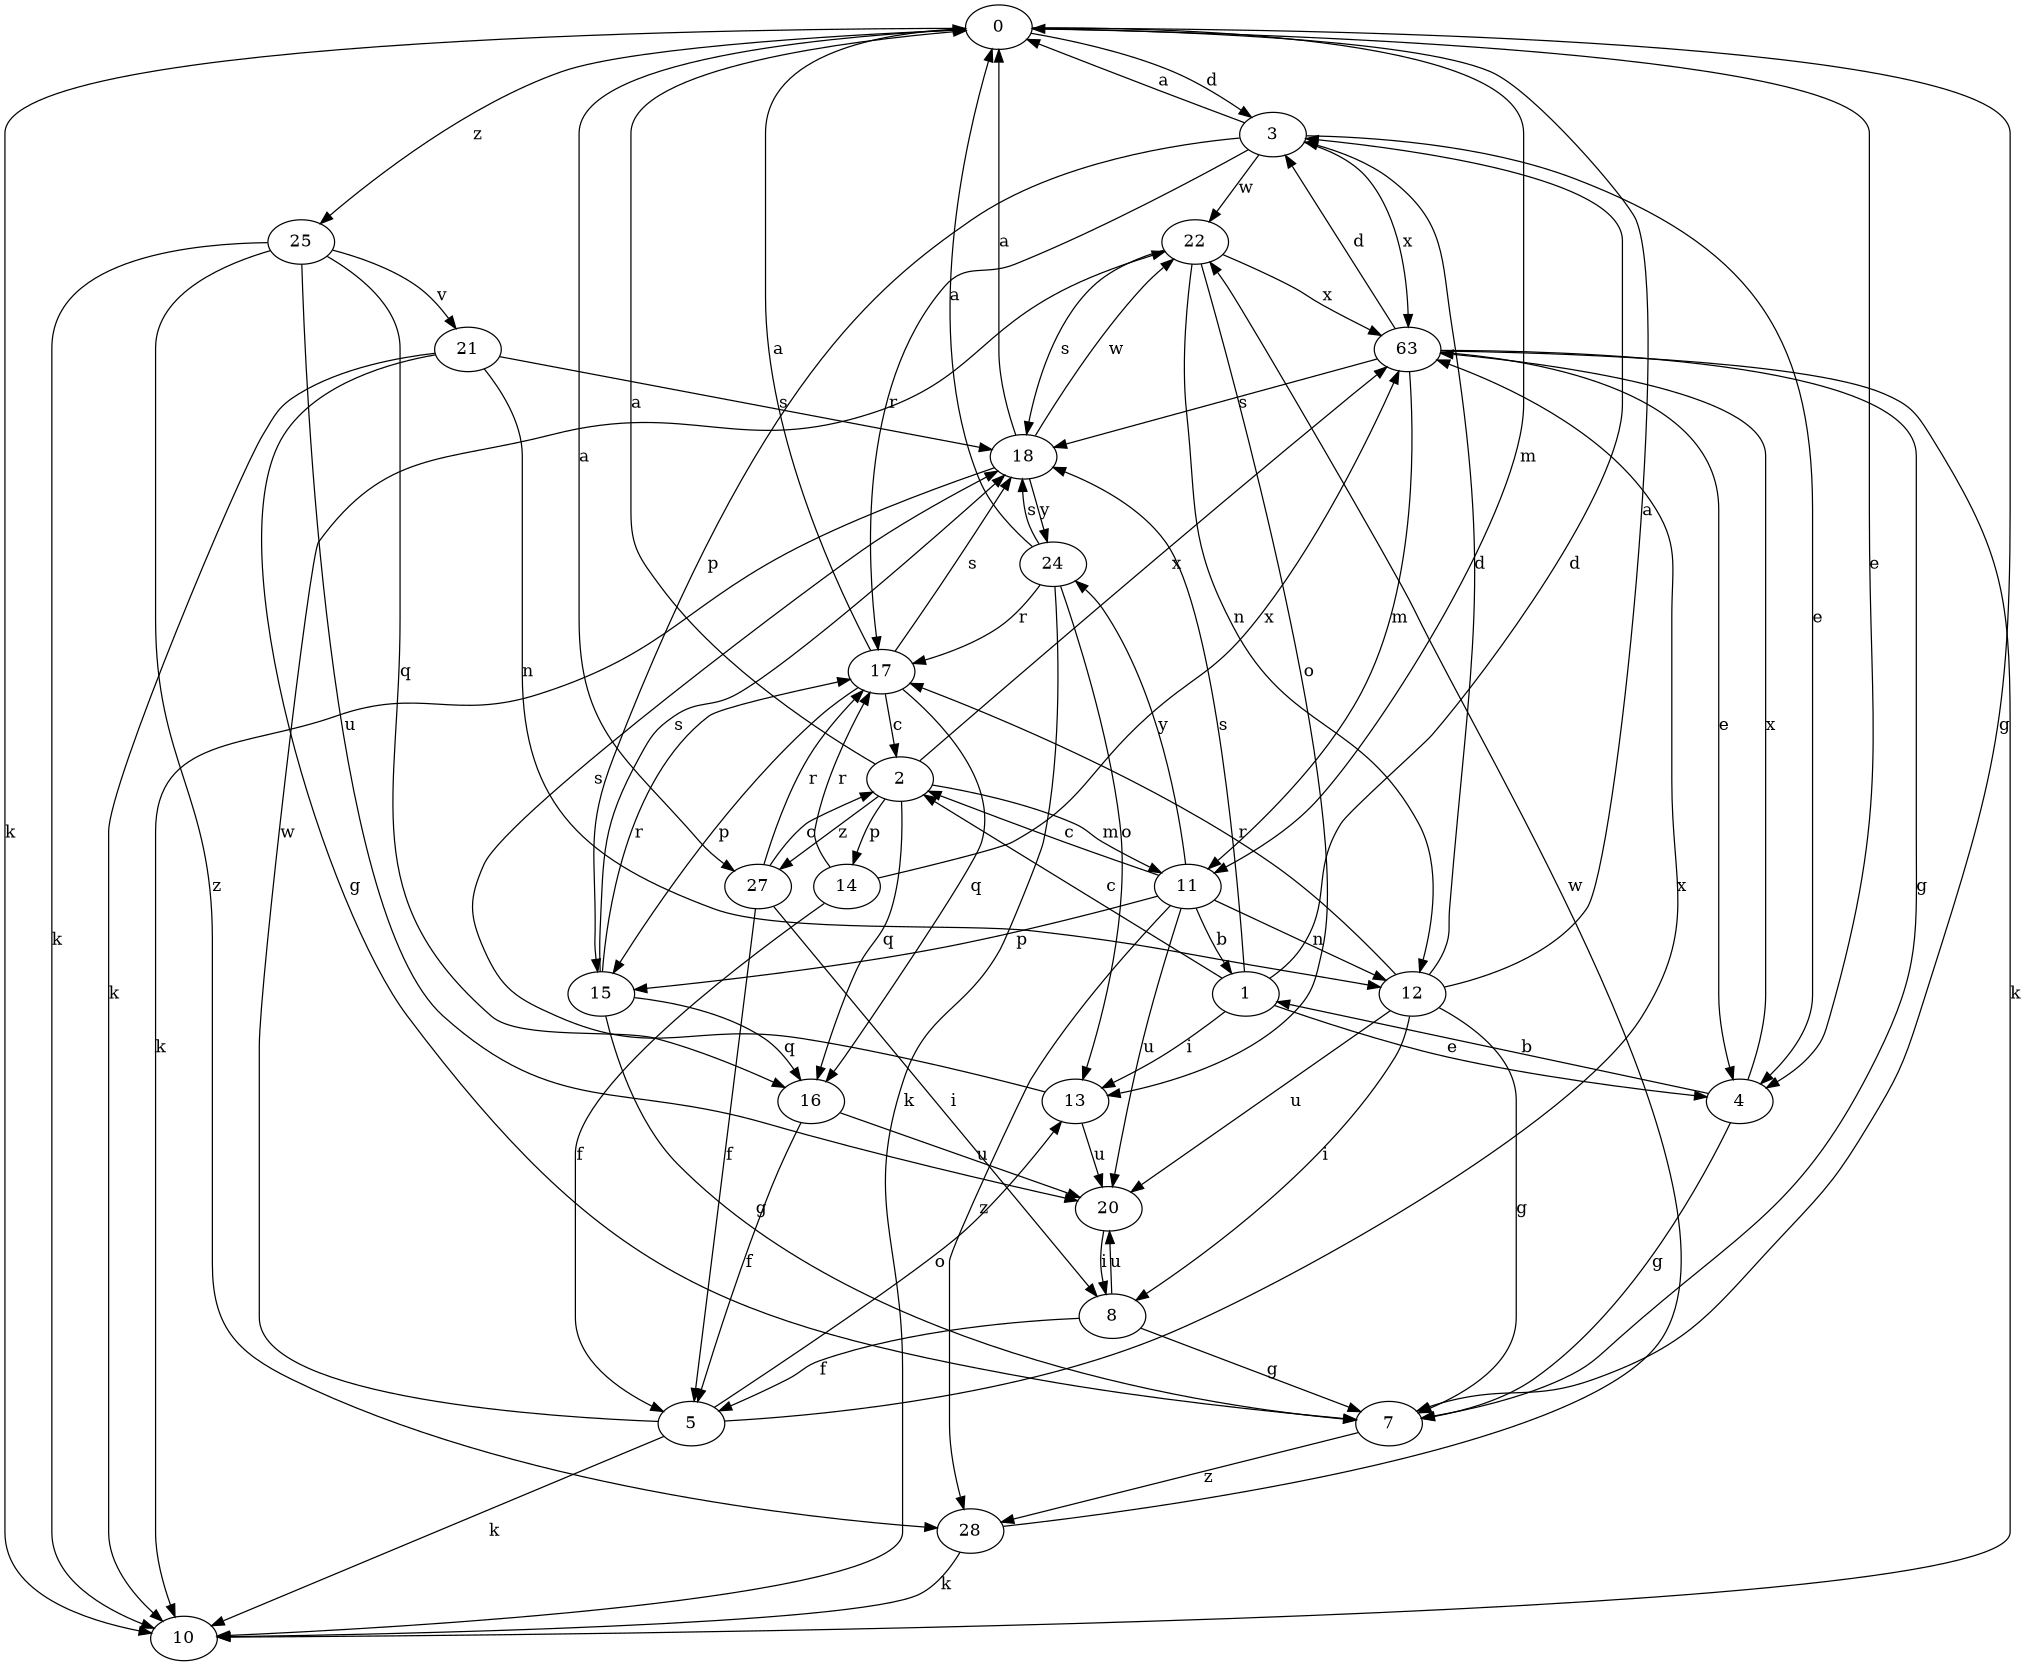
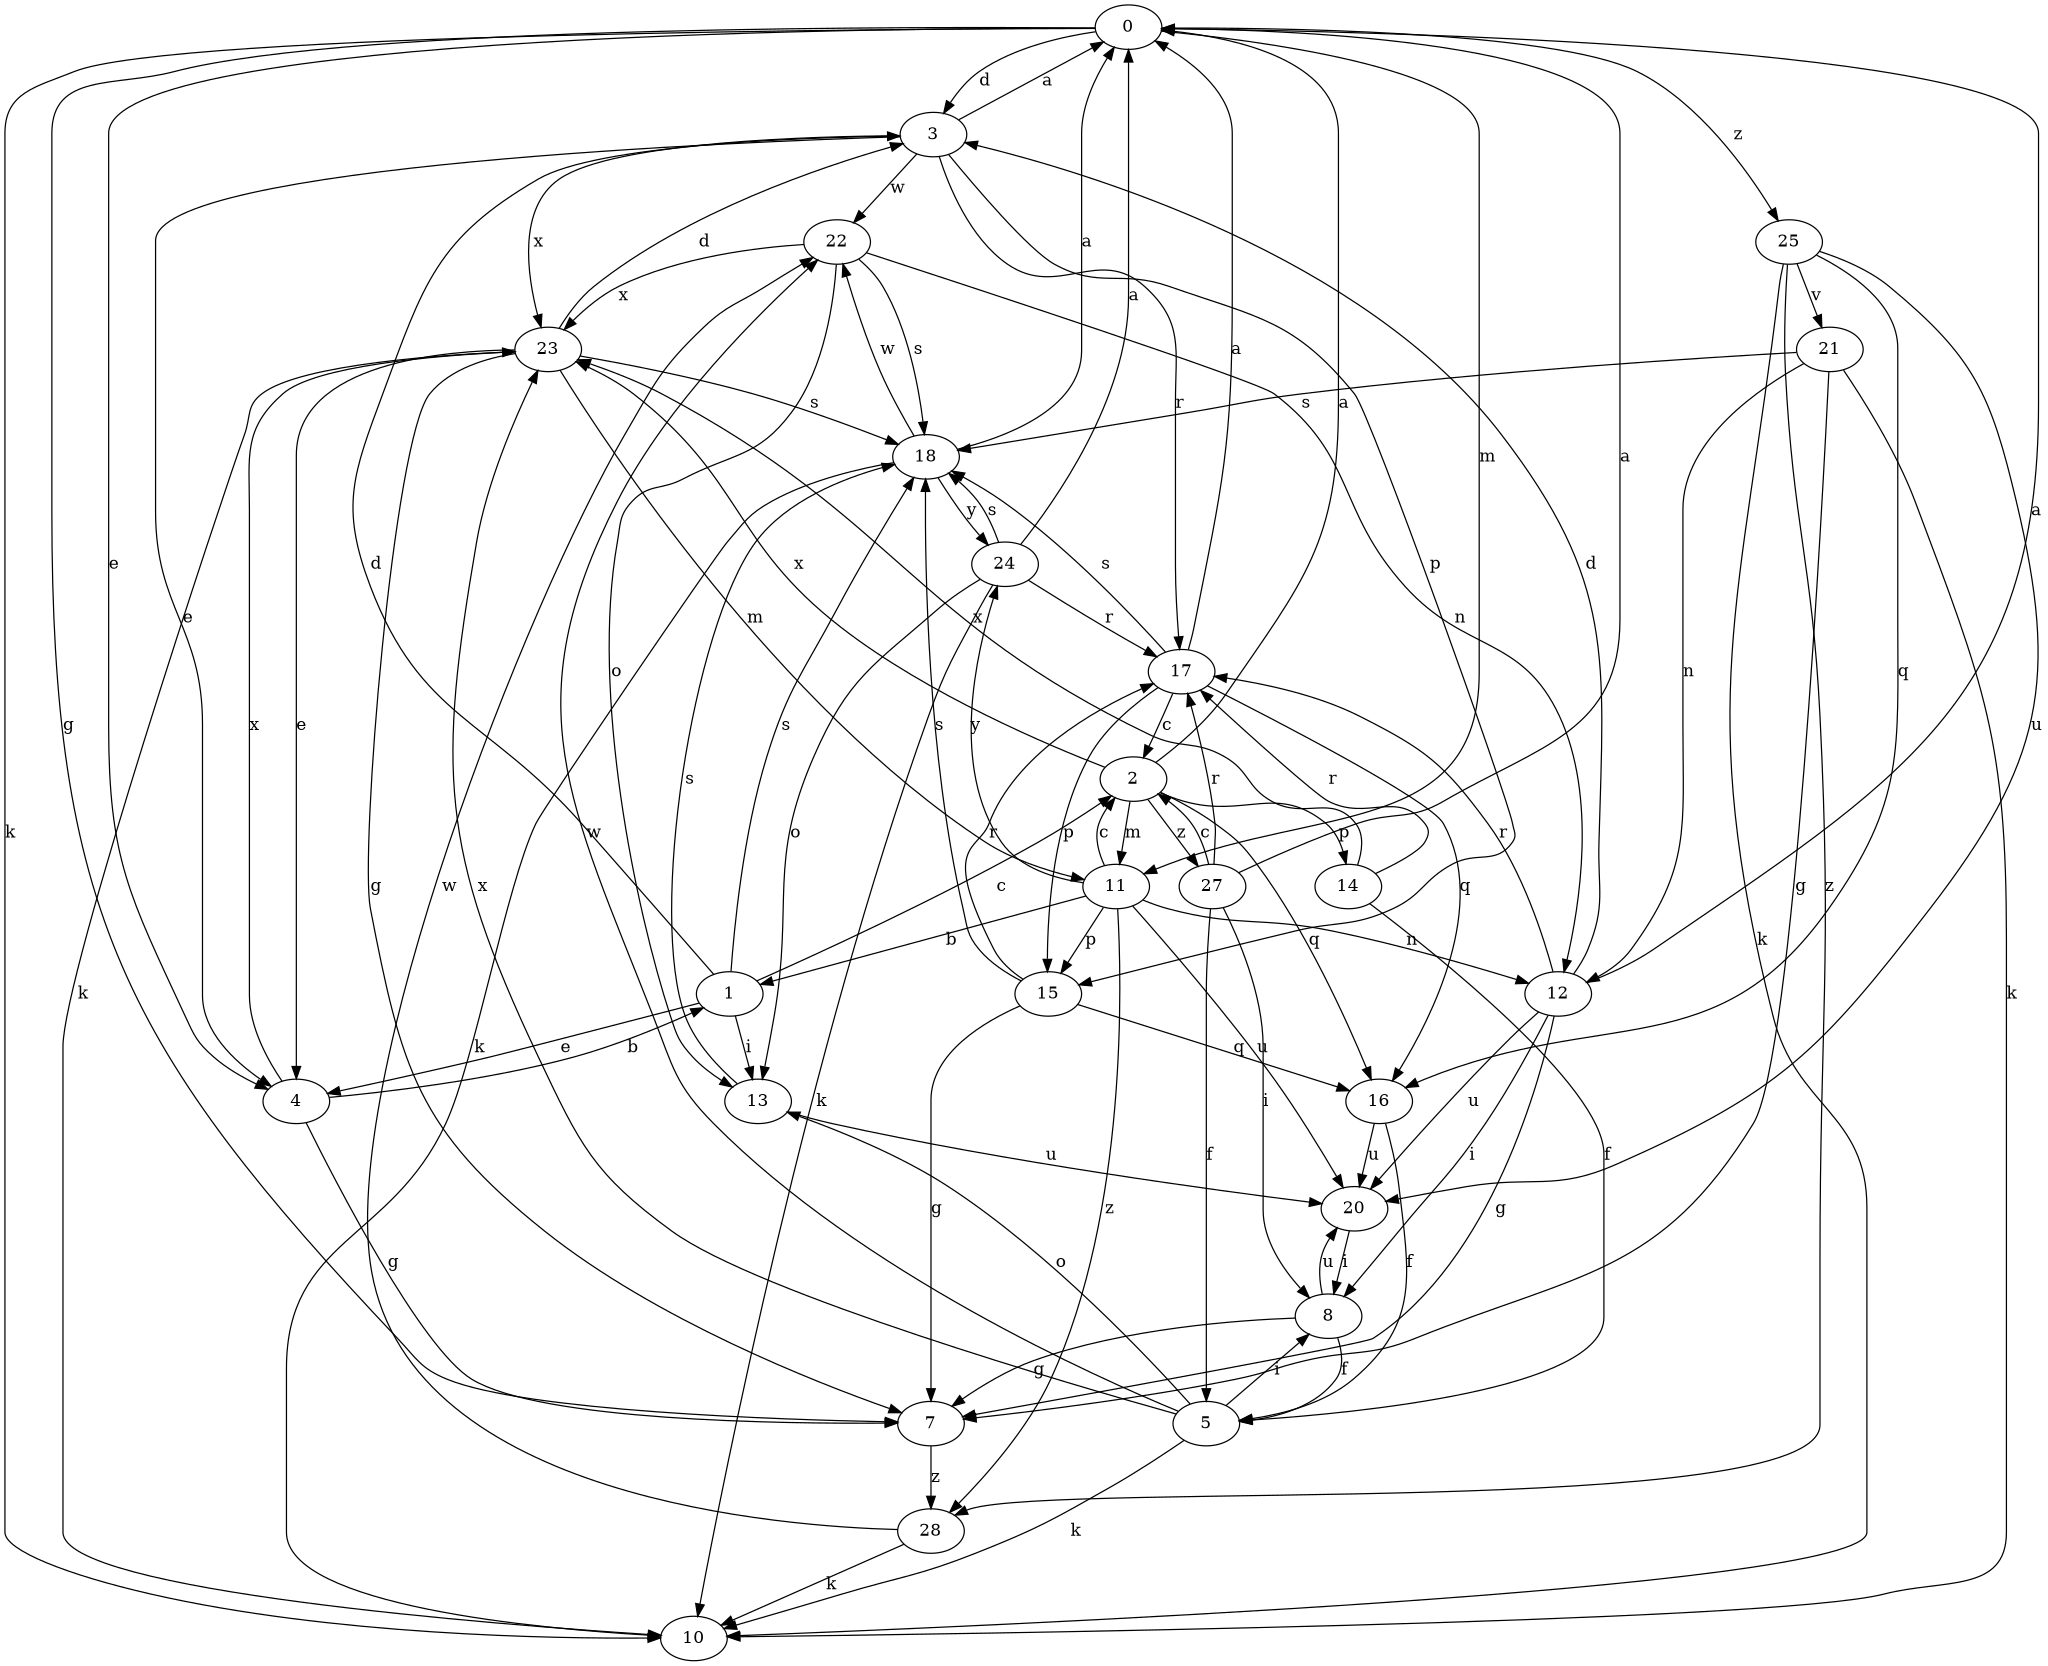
  strict digraph {
    0
    3
    4
    7
    10
    11
    25
-   23 [label=63]
+   23
    15
    17
    22
    1
    28
    2
    20
    12
    24
    16
    21
    18
    13
    14
    27
    8
    5
    0 -> 3 [label=d]
    0 -> 4 [label=e]
    0 -> 7 [label=g]
    0 -> 10 [label=k]
    0 -> 11 [label=m]
    0 -> 25 [label=z]
    3 -> 0 [label=a]
    3 -> 4 [label=e]
    3 -> 23 [label=x]
    3 -> 15 [label=p]
    3 -> 17 [label=r]
    3 -> 22 [label=w]
    4 -> 7 [label=g]
    4 -> 23 [label=x]
    4 -> 1 [label=b]
    7 -> 28 [label=z]
    11 -> 15 [label=p]
    11 -> 1 [label=b]
    11 -> 28 [label=z]
    11 -> 2 [label=c]
    11 -> 20 [label=u]
    11 -> 12 [label=n]
    11 -> 24 [label=y]
    25 -> 10 [label=k]
    25 -> 28 [label=z]
    25 -> 20 [label=u]
    25 -> 16 [label=q]
    25 -> 21 [label=v]
    23 -> 3 [label=d]
    23 -> 4 [label=e]
    23 -> 7 [label=g]
    23 -> 10 [label=k]
    23 -> 11 [label=m]
    23 -> 18 [label=s]
    15 -> 7 [label=g]
    15 -> 17 [label=r]
    15 -> 16 [label=q]
    15 -> 18 [label=s]
    17 -> 0 [label=a]
    17 -> 15 [label=p]
    17 -> 2 [label=c]
    17 -> 16 [label=q]
    17 -> 18 [label=s]
    22 -> 23 [label=x]
    22 -> 12 [label=n]
    22 -> 18 [label=s]
    22 -> 13 [label=o]
    1 -> 3 [label=d]
    1 -> 4 [label=e]
    1 -> 2 [label=c]
    1 -> 18 [label=s]
    1 -> 13 [label=i]
    28 -> 10 [label=k]
    28 -> 22 [label=w]
    2 -> 0 [label=a]
    2 -> 11 [label=m]
    2 -> 23 [label=x]
    2 -> 16 [label=q]
    2 -> 14 [label=p]
    2 -> 27 [label=z]
    20 -> 8 [label=i]
    12 -> 0 [label=a]
    12 -> 3 [label=d]
    12 -> 7 [label=g]
    12 -> 17 [label=r]
    12 -> 20 [label=u]
    12 -> 8 [label=i]
    24 -> 0 [label=a]
    24 -> 10 [label=k]
    24 -> 17 [label=r]
    24 -> 18 [label=s]
    24 -> 13 [label=o]
    16 -> 20 [label=u]
    16 -> 5 [label=f]
    21 -> 7 [label=g]
    21 -> 10 [label=k]
    21 -> 12 [label=n]
    21 -> 18 [label=s]
    18 -> 0 [label=a]
    18 -> 10 [label=k]
    18 -> 22 [label=w]
    18 -> 24 [label=y]
    13 -> 20 [label=u]
    13 -> 18 [label=s]
    14 -> 23 [label=x]
    14 -> 17 [label=r]
    14 -> 5 [label=f]
-   0 -> 27 [label=a]
+   27 -> 0 [label=a]
    27 -> 17 [label=r]
    27 -> 2 [label=c]
    27 -> 8 [label=i]
    27 -> 5 [label=f]
    8 -> 7 [label=g]
    8 -> 20 [label=u]
    8 -> 5 [label=f]
    5 -> 10 [label=k]
    5 -> 23 [label=x]
    5 -> 22 [label=w]
    5 -> 13 [label=o]
+   5 -> 8 [label=i]
  }
